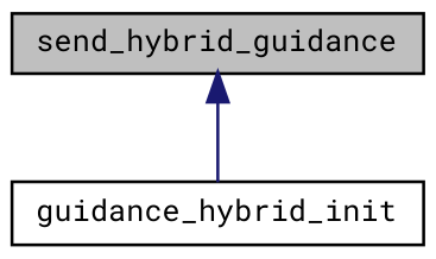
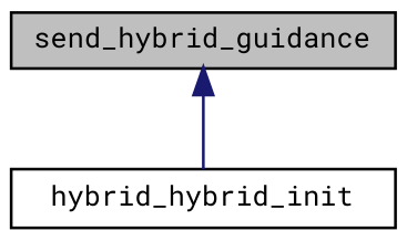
  digraph {
    rankdir=TB
    fontname="Roboto Mono"
    node [color=black fontname="Roboto Mono" fontsize=10 shape=record style=filled]
    n1 [fillcolor=grey75 fontcolor=black height=0.2 label=send_hybrid_guidance width=0.4]
-   n2 [fillcolor=white height=0.2 label=guidance_hybrid_init width=0.4]
+   n2 [fillcolor=white height=0.2 label=hybrid_hybrid_init width=0.4]
    n1 -> n2 [color=midnightblue dir=back fontname="Roboto Mono" fontsize=10 labelfontname=FreeSans labelfontsize=10 style=solid]
  }
